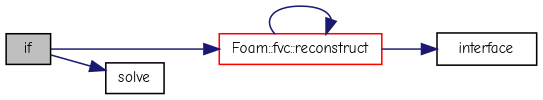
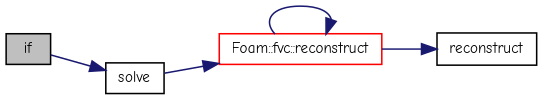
  digraph {
    fontname="Comic Neue"
    rankdir=LR
    node [color=black fontname="Comic Neue" fontsize=10 shape=record]
    edge [color=midnightblue fontname="Comic Neue" fontsize=10 labelfontname=Helvetica labelfontsize=10 style=solid]
    n1 [fillcolor=grey75 fontcolor=black height=0.2 label=if style=filled width=0.4]
    n2 [color=red height=0.2 label="Foam::fvc::reconstruct" width=0.4]
    n3 [height=0.2 label=solve width=0.4]
-   n4 [height=0.2 label=interface width=0.4]
-   n1 -> n2
+   n4 [height=0.2 label=reconstruct width=0.4]
+   n3 -> n2
    n1 -> n3
    n2 -> n2
    n2 -> n4
  }
